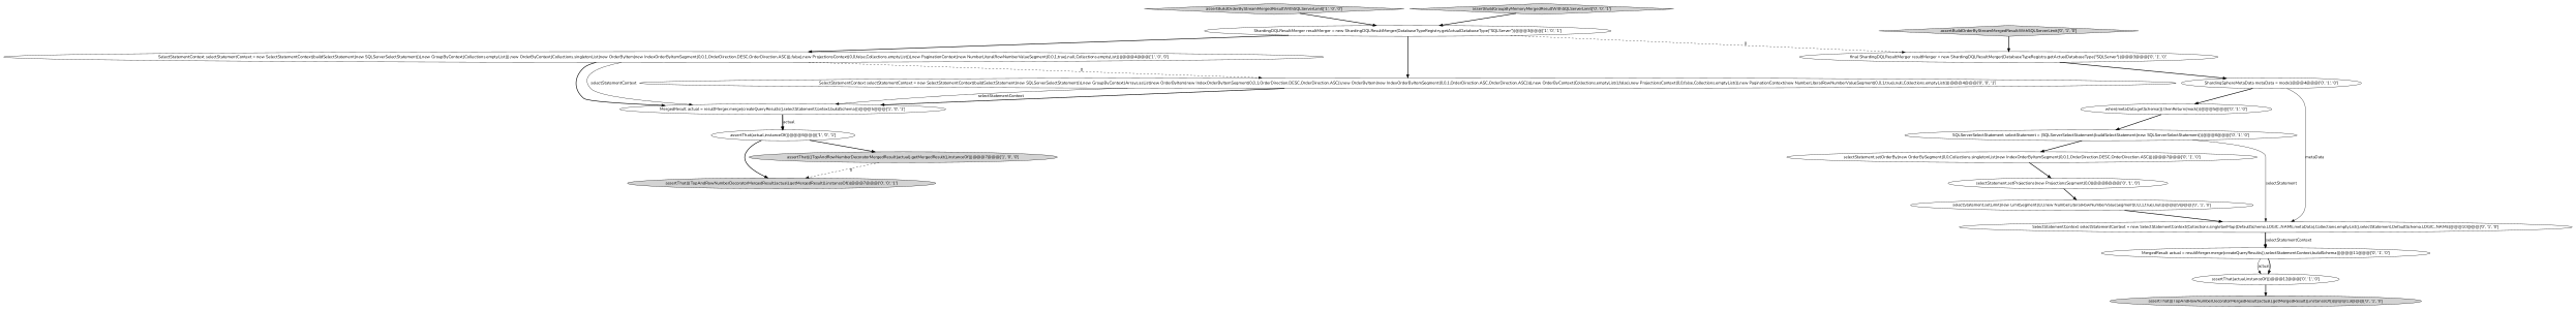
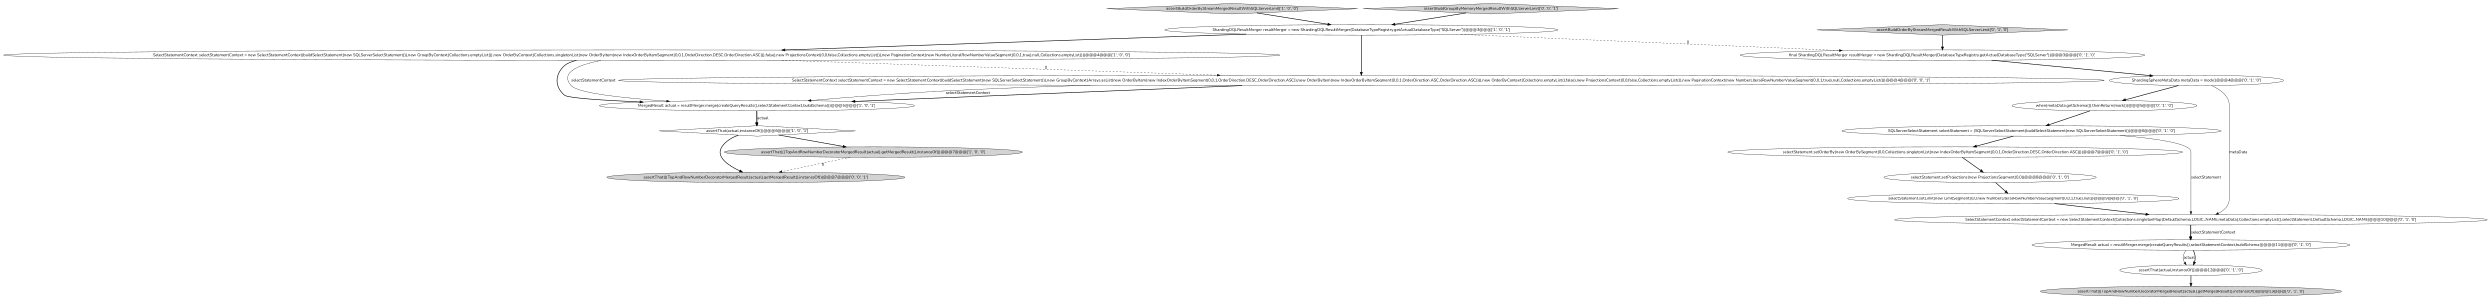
  digraph {
    fontname=Nunito
    node [fillcolor=white shape=ellipse style=filled fontname=Nunito]
    edge [style=bold fontname=Nunito]
    n1 [label="final ShardingDQLResultMerger resultMerger = new ShardingDQLResultMerger(DatabaseTypeRegistry.getActualDatabaseType(\"SQLServer\"))@@@3@@@['0', '1', '0']"]
    n2 [label="ShardingSphereMetaData metaData = mock()@@@4@@@['0', '1', '0']"]
    n3 [fillcolor=lightgray label="assertThat(((TopAndRowNumberDecoratorMergedResult)actual).getMergedResult(),instanceOf())@@@7@@@['0', '0', '1']"]
    n4 [fillcolor=lightgray label="assertBuildOrderByStreamMergedResultWithSQLServerLimit['1', '0', '0']" shape=diamond]
    n5 [label="ShardingDQLResultMerger resultMerger = new ShardingDQLResultMerger(DatabaseTypeRegistry.getActualDatabaseType(\"SQLServer\"))@@@3@@@['1', '0', '1']"]
    n6 [fillcolor=lightgray label="assertThat(((TopAndRowNumberDecoratorMergedResult)actual).getMergedResult(),instanceOf())@@@13@@@['0', '1', '0']"]
    n7 [label="MergedResult actual = resultMerger.merge(createQueryResults(),selectStatementContext,buildSchema())@@@11@@@['0', '1', '0']"]
    n8 [label="assertThat(actual,instanceOf())@@@12@@@['0', '1', '0']"]
    n9 [label="when(metaData.getSchema()).thenReturn(mock())@@@5@@@['0', '1', '0']"]
    n10 [label="SQLServerSelectStatement selectStatement = (SQLServerSelectStatement)buildSelectStatement(new SQLServerSelectStatement())@@@6@@@['0', '1', '0']"]
    n11 [label="SelectStatementContext selectStatementContext = new SelectStatementContext(buildSelectStatement(new SQLServerSelectStatement()),new GroupByContext(Collections.emptyList()),new OrderByContext(Collections.singletonList(new OrderByItem(new IndexOrderByItemSegment(0,0,1,OrderDirection.DESC,OrderDirection.ASC))),false),new ProjectionsContext(0,0,false,Collections.emptyList()),new PaginationContext(new NumberLiteralRowNumberValueSegment(0,0,1,true),null,Collections.emptyList()))@@@4@@@['1', '0', '0']"]
    n12 [label="SelectStatementContext selectStatementContext = new SelectStatementContext(buildSelectStatement(new SQLServerSelectStatement()),new GroupByContext(Arrays.asList(new OrderByItem(new IndexOrderByItemSegment(0,0,1,OrderDirection.DESC,OrderDirection.ASC)),new OrderByItem(new IndexOrderByItemSegment(0,0,1,OrderDirection.ASC,OrderDirection.ASC)))),new OrderByContext(Collections.emptyList(),false),new ProjectionsContext(0,0,false,Collections.emptyList()),new PaginationContext(new NumberLiteralRowNumberValueSegment(0,0,1,true),null,Collections.emptyList()))@@@4@@@['0', '0', '1']"]
    n13 [fillcolor=lightgray label="assertBuildOrderByStreamMergedResultWithSQLServerLimit['0', '1', '0']" shape=diamond]
-   n14 [label="assertThat(actual,instanceOf())@@@6@@@['1', '0', '1']"]
+   n14 [label="assertThat(actual,instanceOf())@@@6@@@['1', '0', '1']" shape=diamond]
    n15 [fillcolor=lightgray label="assertThat(((TopAndRowNumberDecoratorMergedResult)actual).getMergedResult(),instanceOf())@@@7@@@['1', '0', '0']"]
    n16 [label="SelectStatementContext selectStatementContext = new SelectStatementContext(Collections.singletonMap(DefaultSchema.LOGIC_NAME,metaData),Collections.emptyList(),selectStatement,DefaultSchema.LOGIC_NAME)@@@10@@@['0', '1', '0']"]
    n17 [label="selectStatement.setOrderBy(new OrderBySegment(0,0,Collections.singletonList(new IndexOrderByItemSegment(0,0,1,OrderDirection.DESC,OrderDirection.ASC))))@@@7@@@['0', '1', '0']"]
    n18 [label="MergedResult actual = resultMerger.merge(createQueryResults(),selectStatementContext,buildSchema())@@@5@@@['1', '0', '1']"]
    n19 [fillcolor=lightgray label="assertBuildGroupByMemoryMergedResultWithSQLServerLimit['0', '0', '1']" shape=diamond]
    n20 [label="selectStatement.setProjections(new ProjectionsSegment(0,0))@@@8@@@['0', '1', '0']"]
    n21 [label="selectStatement.setLimit(new LimitSegment(0,0,new NumberLiteralRowNumberValueSegment(0,0,1,true),null))@@@9@@@['0', '1', '0']"]
    n1 -> n2
    n2 -> n9
    n2 -> n16 [label=metaData style=solid]
    n4 -> n5
    n5 -> n1 [label=0 style=dashed]
    n5 -> n11
    n5 -> n12
    n7 -> n8 [label=actual style=solid]
    n7 -> n8
    n8 -> n6
    n9 -> n10
    n10 -> n16 [label=selectStatement style=solid]
    n10 -> n17
    n11 -> n12 [label=0 style=dashed]
    n11 -> n18
    n11 -> n18 [label=selectStatementContext style=solid]
    n12 -> n18 [label=selectStatementContext style=solid]
    n12 -> n18
    n13 -> n1
    n14 -> n3
    n14 -> n15
    n15 -> n3 [label=0 style=dashed]
    n16 -> n7
    n16 -> n7 [label=selectStatementContext style=solid]
    n17 -> n20
    n18 -> n14
    n18 -> n14 [label=actual style=solid]
    n19 -> n5
    n20 -> n21
    n21 -> n16
  }
